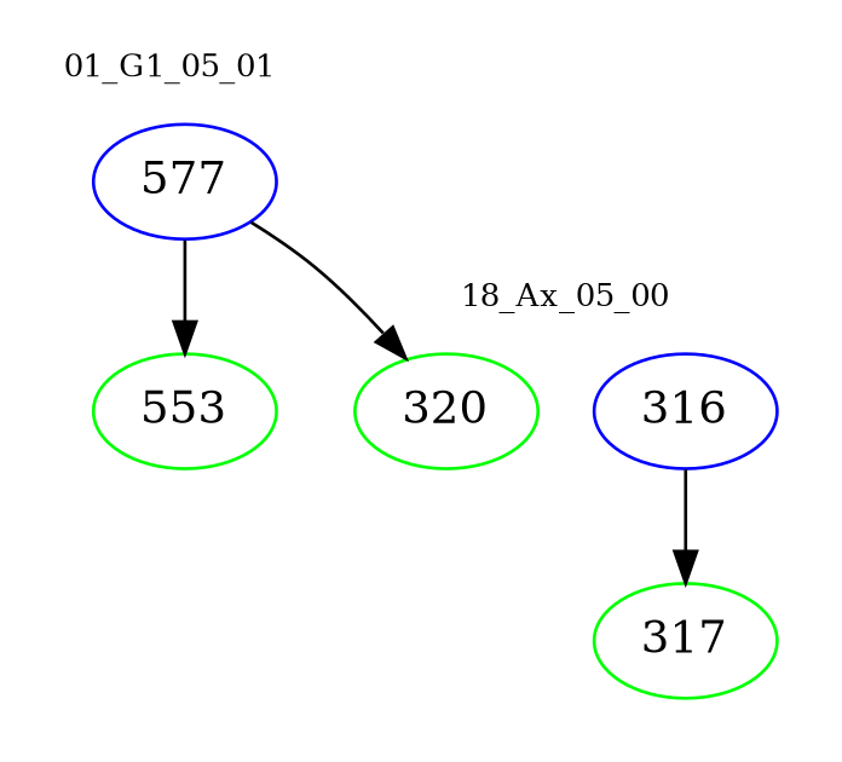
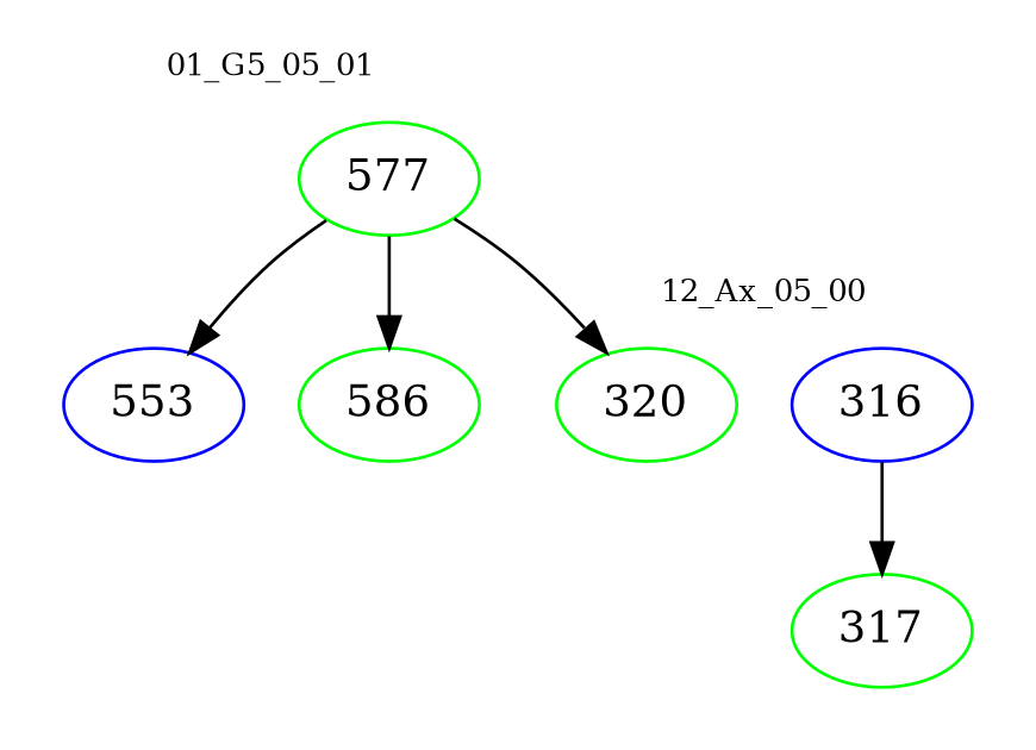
  digraph {
    node [color=green]
    edge [color=black]
    n1 [color=blue label=316]
    n2 [label=320]
    n3 [label=317]
-   n4 [color=blue label=577]
-   n5 [label=553]
+   n4 [label=577]
+   n5 [color=blue label=553]
+   n6 [label=586]
    subgraph cluster_1 {
      color=white
      fontsize=10
-     label="18_Ax_05_00"
+     label="12_Ax_05_00"
      n1
      n2
      n3
    }
    subgraph cluster_2 {
      color=white
      fontsize=10
-     label="01_G1_05_01"
+     label="01_G5_05_01"
      n4
      n5
+     n6
    }
    n1 -> n3
    n4 -> n2
    n4 -> n5
+   n4 -> n6
  }
